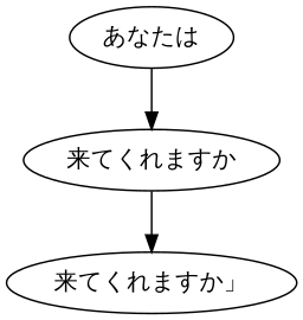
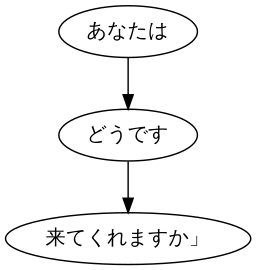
  digraph {
    n1 [label="あなたは"]
-   n2 [label="来てくれますか"]
+   n2 [label="どうです"]
    n3 [label="来てくれますか」"]
    n1 -> n2
    n2 -> n3
  }
